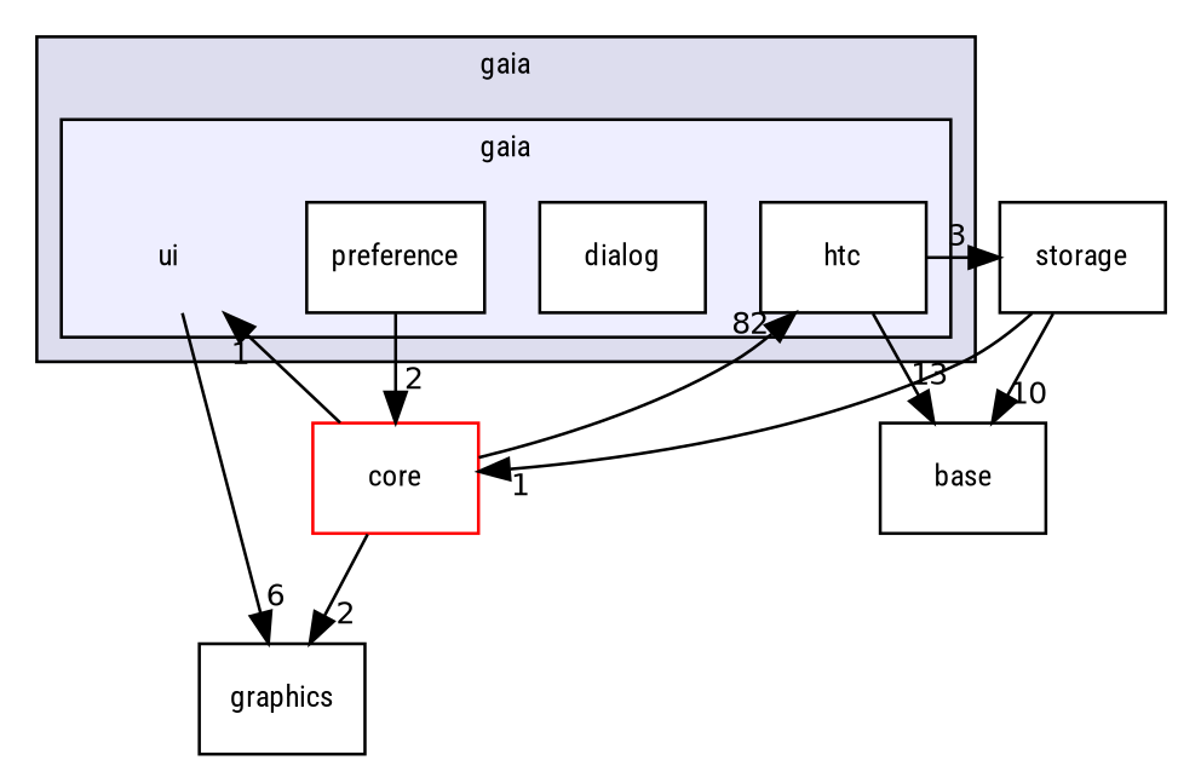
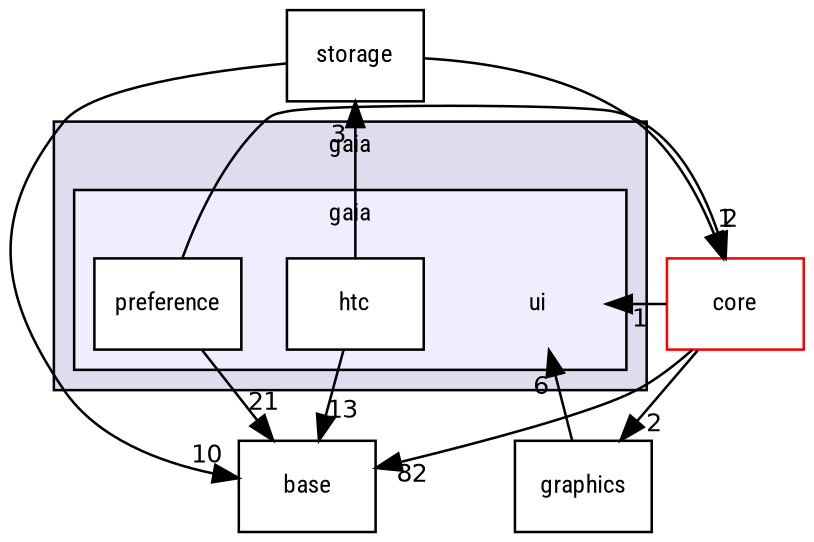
  digraph {
    compound=true
    fontname="Roboto Condensed"
    node [fontname="Roboto Condensed" fontsize=10 shape=box]
    edge [fontname="Roboto Condensed" headlabel=2 labeldistance=1.5 labelfontname=Helvetica labelfontsize=10]
    n1 [label=ui shape=plaintext]
-   n2 [color=black fillcolor=white label=dialog style=filled]
    n3 [color=black fillcolor=white label=htc style=filled]
    n4 [color=black fillcolor=white label=preference style=filled]
    n5 [label=graphics]
    n6 [label=storage]
    n7 [label=base]
    n8 [color=red fillcolor=white label=core style=filled]
    subgraph cluster_1 {
      bgcolor="#ddddee"
      fontsize=10
      label=gaia
      pencolor=black
      subgraph cluster_2 {
        bgcolor="#eeeeff"
        fontsize=10
        label=gaia
        pencolor=black
        n1
-       n2
        n3
        n4
      }
    }
-   n1 -> n5 [headlabel=6]
+   n5 -> n1 [headlabel=6]
    n3 -> n6 [headlabel=3]
    n3 -> n7 [headlabel=13]
+   n4 -> n7 [headlabel=21]
    n4 -> n8
    n6 -> n7 [headlabel=10]
    n6 -> n8 [headlabel=1]
    n8 -> n1 [headlabel=1]
    n8 -> n5
-   n8 -> n3 [headlabel=82]
+   n8 -> n7 [headlabel=82]
  }
